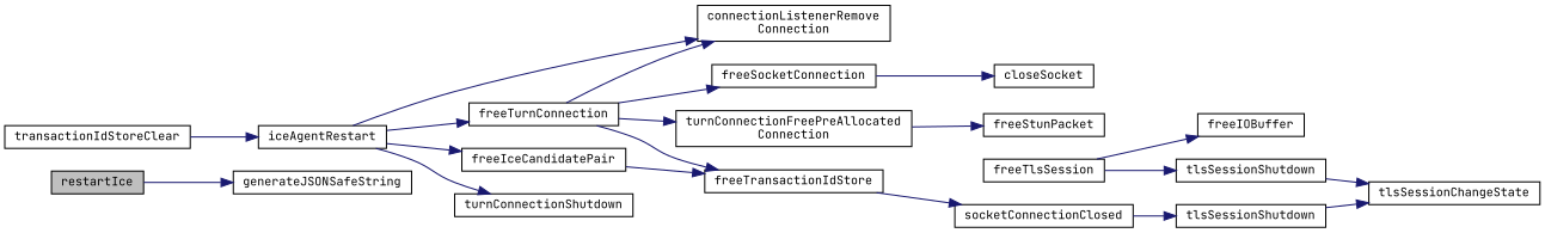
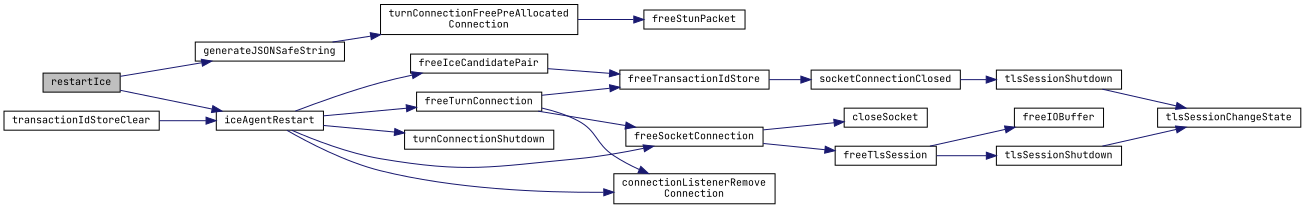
  digraph {
    fontname="JetBrains Mono"
    rankdir=LR
    node [color=black fillcolor=white fontname="JetBrains Mono" fontsize=10 shape=record style=filled]
    edge [color=midnightblue fontname="JetBrains Mono" fontsize=10 labelfontname=Helvetica labelfontsize=10 style=solid]
    n1 [fillcolor=grey75 fontcolor=black height=0.2 label=restartIce width=0.4]
    n2 [height=0.2 label=generateJSONSafeString width=0.4]
    n3 [height=0.2 label=iceAgentRestart width=0.4]
    n4 [height=0.2 label="connectionListenerRemove\lConnection" width=0.4]
    n5 [height=0.2 label=freeIceCandidatePair width=0.4]
    n6 [height=0.2 label=freeSocketConnection width=0.4]
    n7 [height=0.2 label=freeTurnConnection width=0.4]
    n8 [height=0.2 label=turnConnectionShutdown width=0.4]
    n9 [height=0.2 label=freeTransactionIdStore width=0.4]
    n10 [height=0.2 label=closeSocket width=0.4]
    n11 [height=0.2 label=freeTlsSession width=0.4]
    n12 [height=0.2 label="turnConnectionFreePreAllocated\lConnection" width=0.4]
    n13 [height=0.2 label=transactionIdStoreClear width=0.4]
    n14 [height=0.2 label=socketConnectionClosed width=0.4]
    n15 [height=0.2 label=tlsSessionShutdown width=0.4]
    n16 [height=0.2 label=tlsSessionChangeState width=0.4]
    n17 [height=0.2 label=freeIOBuffer width=0.4]
    n18 [height=0.2 label=tlsSessionShutdown width=0.4]
    n19 [height=0.2 label=freeStunPacket width=0.4]
    n1 -> n2
+   n1 -> n3
    n3 -> n4
    n3 -> n5
+   n3 -> n6
    n3 -> n7
    n3 -> n8
    n5 -> n9
    n6 -> n10
+   n6 -> n11
    n7 -> n4
    n7 -> n6
    n7 -> n9
-   n7 -> n12
+   n2 -> n12
    n9 -> n14
    n11 -> n17
    n11 -> n18
    n12 -> n19
    n13 -> n3
    n14 -> n15
    n15 -> n16
    n18 -> n16
  }
